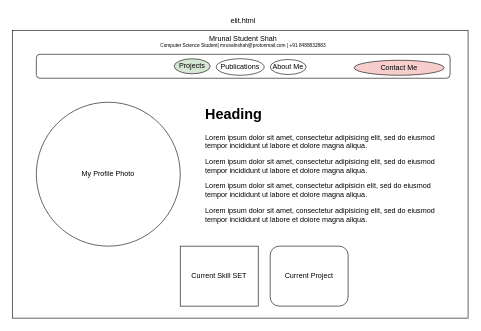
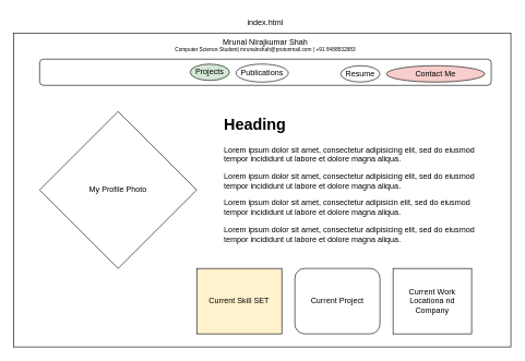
  <mxCell id="0" />
  <mxCell id="1" parent="0" />
  <mxCell id="2" value="" style="rounded=0;whiteSpace=wrap;html=1;" parent="1" vertex="1"><mxGeometry x="20" y="50" width="760" height="480" as="geometry" /></mxCell>
- <mxCell id="3" value="elit.html" style="text;html=1;align=center;verticalAlign=middle;whiteSpace=wrap;rounded=0;" parent="1" vertex="1"><mxGeometry x="375" y="20" width="60" height="30" as="geometry" /></mxCell>
- <mxCell id="4" value="Mrunal Student Shah" style="text;html=1;align=center;verticalAlign=middle;whiteSpace=wrap;rounded=0;" parent="1" vertex="1"><mxGeometry x="60" y="50" width="690" height="30" as="geometry" /></mxCell>
+ <mxCell id="3" value="index.html" style="text;html=1;align=center;verticalAlign=middle;whiteSpace=wrap;rounded=0;" parent="1" vertex="1"><mxGeometry x="375" y="20" width="60" height="30" as="geometry" /></mxCell>
+ <mxCell id="4" value="Mrunal Nirajkumar Shah" style="text;html=1;align=center;verticalAlign=middle;whiteSpace=wrap;rounded=0;" parent="1" vertex="1"><mxGeometry x="60" y="50" width="690" height="30" as="geometry" /></mxCell>
  <mxCell id="5" value="&lt;font style=&quot;font-size: 8px;&quot;&gt;Computer Science Student| mrunalnshah@protonmail.com | +91 8488832883&lt;/font&gt;" style="text;html=1;align=center;verticalAlign=middle;whiteSpace=wrap;rounded=0;" parent="1" vertex="1"><mxGeometry x="60" y="60" width="690" height="30" as="geometry" /></mxCell>
  <mxCell id="6" value="" style="rounded=1;whiteSpace=wrap;html=1;" parent="1" vertex="1"><mxGeometry x="60" y="90" width="690" height="40" as="geometry" /></mxCell>
  <mxCell id="7" value="Projects" style="ellipse;whiteSpace=wrap;html=1;fillColor=#d5e8d4;" parent="1" vertex="1"><mxGeometry x="290" y="97.5" width="60" height="25" as="geometry" /></mxCell>
+ <mxCell id="8" value="Resume" style="ellipse;whiteSpace=wrap;html=1;" parent="1" vertex="1"><mxGeometry x="520" y="100" width="60" height="25" as="geometry" /></mxCell>
  <mxCell id="9" value="Publications" style="ellipse;whiteSpace=wrap;html=1;" parent="1" vertex="1"><mxGeometry x="360" y="97.5" width="80" height="27.5" as="geometry" /></mxCell>
- <mxCell id="10" value="About Me" style="ellipse;whiteSpace=wrap;html=1;" parent="1" vertex="1"><mxGeometry x="450" y="98.75" width="60" height="25" as="geometry" /></mxCell>
  <mxCell id="11" value="Contact Me" style="ellipse;whiteSpace=wrap;html=1;fillColor=#f8cecc;" parent="1" vertex="1"><mxGeometry x="590" y="100" width="150" height="25" as="geometry" /></mxCell>
- <mxCell id="12" value="My Profile Photo" style="ellipse;whiteSpace=wrap;html=1;aspect=fixed;" parent="1" vertex="1"><mxGeometry x="60" y="170" width="240" height="240" as="geometry" /></mxCell>
+ <mxCell id="12" value="My Profile Photo" style="rhombus;whiteSpace=wrap;html=1;aspect=fixed;" parent="1" vertex="1"><mxGeometry x="60" y="170" width="240" height="240" as="geometry" /></mxCell>
  <mxCell id="13" value="&lt;h1 style=&quot;margin-top: 0px;&quot;&gt;Heading&lt;/h1&gt;&lt;p&gt;Lorem ipsum dolor sit amet, consectetur adipisicing elit, sed do eiusmod tempor incididunt ut labore et dolore magna aliqua.&lt;/p&gt;&lt;p&gt;Lorem ipsum dolor sit amet, consectetur adipisicing elit, sed do eiusmod tempor incididunt ut labore et dolore magna aliqua.&lt;/p&gt;&lt;p&gt;Lorem ipsum dolor sit amet, consectetur adipisicin elit, sed do eiusmod tempor incididunt ut labore et dolore magna aliqua.&lt;br&gt;&lt;/p&gt;&lt;p&gt;Lorem ipsum dolor sit amet, consectetur adipisicing elit, sed do eiusmod tempor incididunt ut labore et dolore magna aliqua.&lt;br&gt;&lt;/p&gt;" style="text;html=1;whiteSpace=wrap;overflow=hidden;rounded=0;" parent="1" vertex="1"><mxGeometry x="340" y="170" width="400" height="240" as="geometry" /></mxCell>
- <mxCell id="14" value="Current Skill SET" style="rounded=0;whiteSpace=wrap;html=1;" parent="1" vertex="1"><mxGeometry x="300" y="410" width="130" height="100" as="geometry" /></mxCell>
+ <mxCell id="14" value="Current Skill SET" style="rounded=0;whiteSpace=wrap;html=1;fillColor=#fff2cc;" parent="1" vertex="1"><mxGeometry x="300" y="410" width="130" height="100" as="geometry" /></mxCell>
  <mxCell id="15" value="Current Project" style="whiteSpace=wrap;html=1;rounded=1;" parent="1" vertex="1"><mxGeometry x="450" y="410" width="130" height="100" as="geometry" /></mxCell>
+ <mxCell id="16" value="Current Work Locationa nd Company" style="rounded=0;whiteSpace=wrap;html=1;" parent="1" vertex="1"><mxGeometry x="600" y="410" width="120" height="100" as="geometry" /></mxCell>
